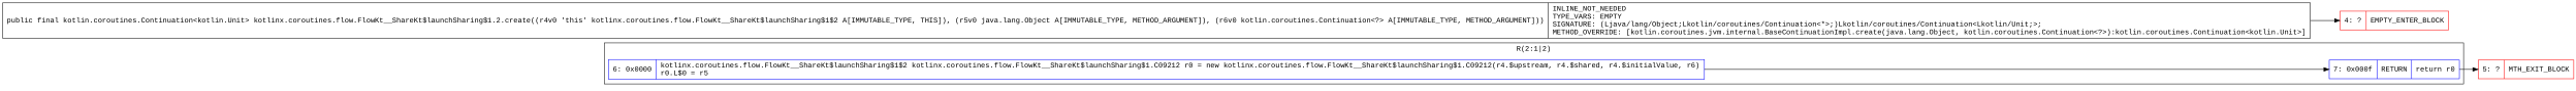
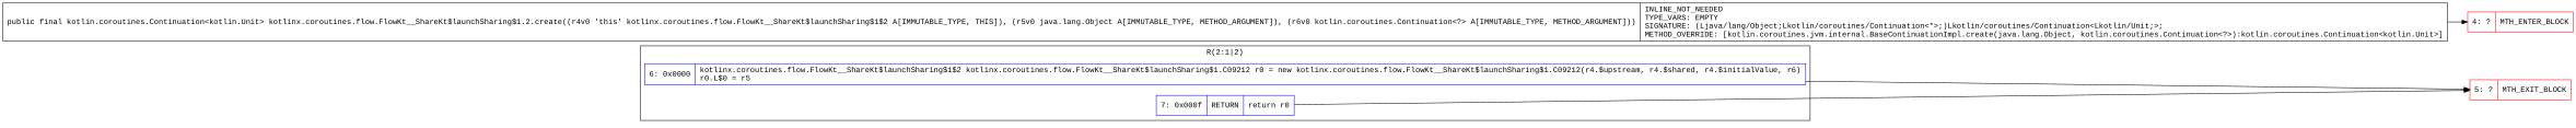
  digraph {
    fontname="Liberation Mono"
    rankdir=LR
    node [color=blue fontname="Liberation Mono" shape=record]
    edge [fontname="Liberation Mono"]
    n1 [label="{6\:\ 0x0000|kotlinx.coroutines.flow.FlowKt__ShareKt$launchSharing$1$2 kotlinx.coroutines.flow.FlowKt__ShareKt$launchSharing$1.C09212 r0 = new kotlinx.coroutines.flow.FlowKt__ShareKt$launchSharing$1.C09212(r4.$upstream, r4.$shared, r4.$initialValue, r6)\lr0.L$0 = r5\l}"]
    n2 [label="{7\:\ 0x000f|RETURN\l|return r0\l}"]
    n3 [color=red label="{5\:\ ?|MTH_EXIT_BLOCK\l}"]
-   n4 [color=red label="{4\:\ ?|EMPTY_ENTER_BLOCK\l}"]
+   n4 [color=red label="{4\:\ ?|MTH_ENTER_BLOCK\l}"]
    n5 [label="{public final kotlin.coroutines.Continuation\<kotlin.Unit\> kotlinx.coroutines.flow.FlowKt__ShareKt$launchSharing$1.2.create((r4v0 'this' kotlinx.coroutines.flow.FlowKt__ShareKt$launchSharing$1$2 A[IMMUTABLE_TYPE, THIS]), (r5v0 java.lang.Object A[IMMUTABLE_TYPE, METHOD_ARGUMENT]), (r6v0 kotlin.coroutines.Continuation\<?\> A[IMMUTABLE_TYPE, METHOD_ARGUMENT]))  | INLINE_NOT_NEEDED\lTYPE_VARS: EMPTY\lSIGNATURE: (Ljava\/lang\/Object;Lkotlin\/coroutines\/Continuation\<*\>;)Lkotlin\/coroutines\/Continuation\<Lkotlin\/Unit;\>;\lMETHOD_OVERRIDE: [kotlin.coroutines.jvm.internal.BaseContinuationImpl.create(java.lang.Object, kotlin.coroutines.Continuation\<?\>):kotlin.coroutines.Continuation\<kotlin.Unit\>]\l}" color=""]
    subgraph cluster_1 {
      label="R(2:1|2)"
      n1
      n2
    }
-   n1 -> n2
+   n1 -> n3
    n2 -> n3
    n5 -> n4
  }
